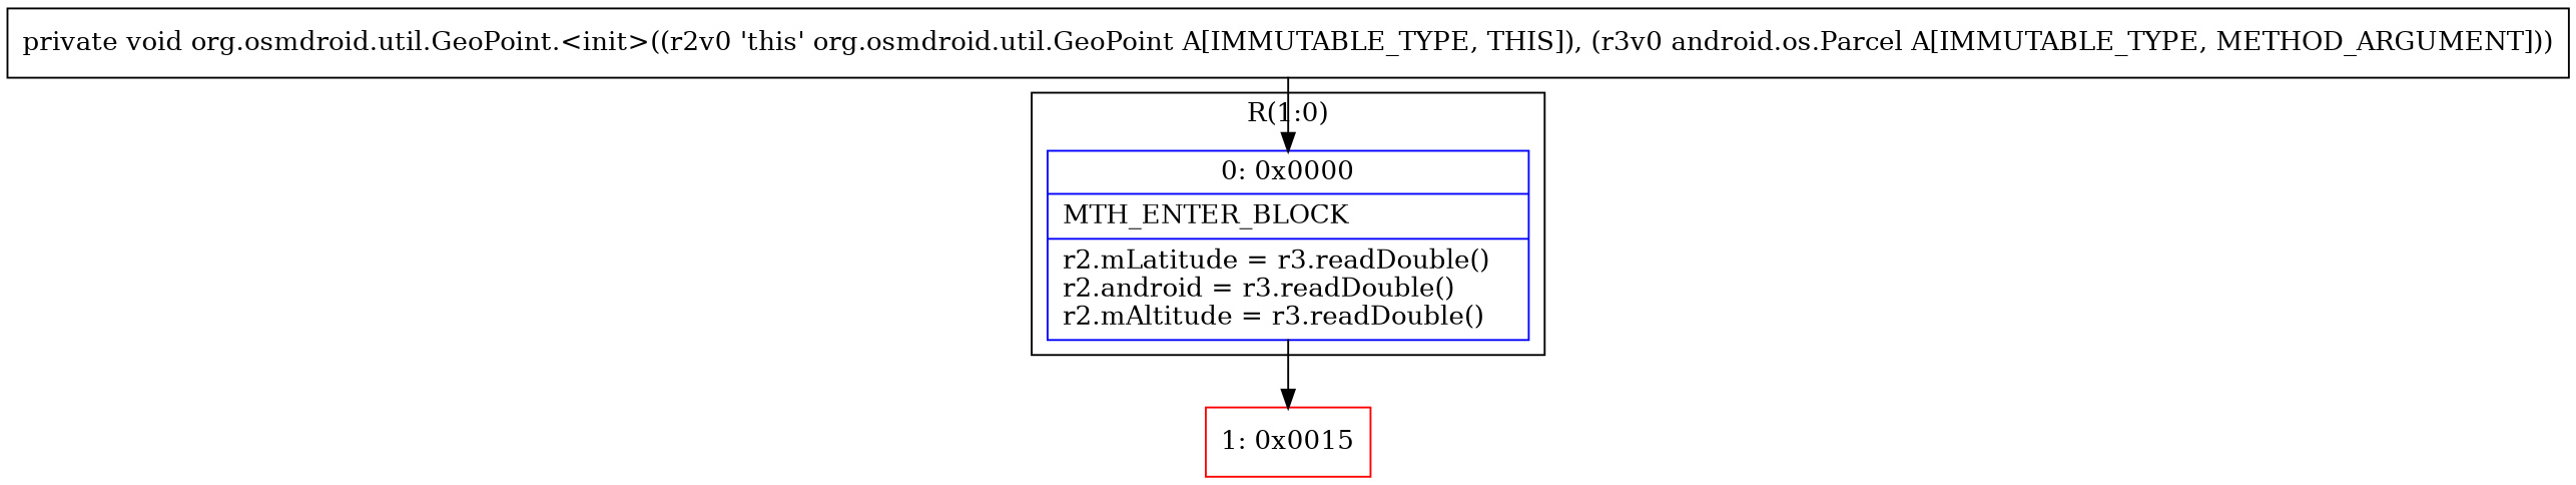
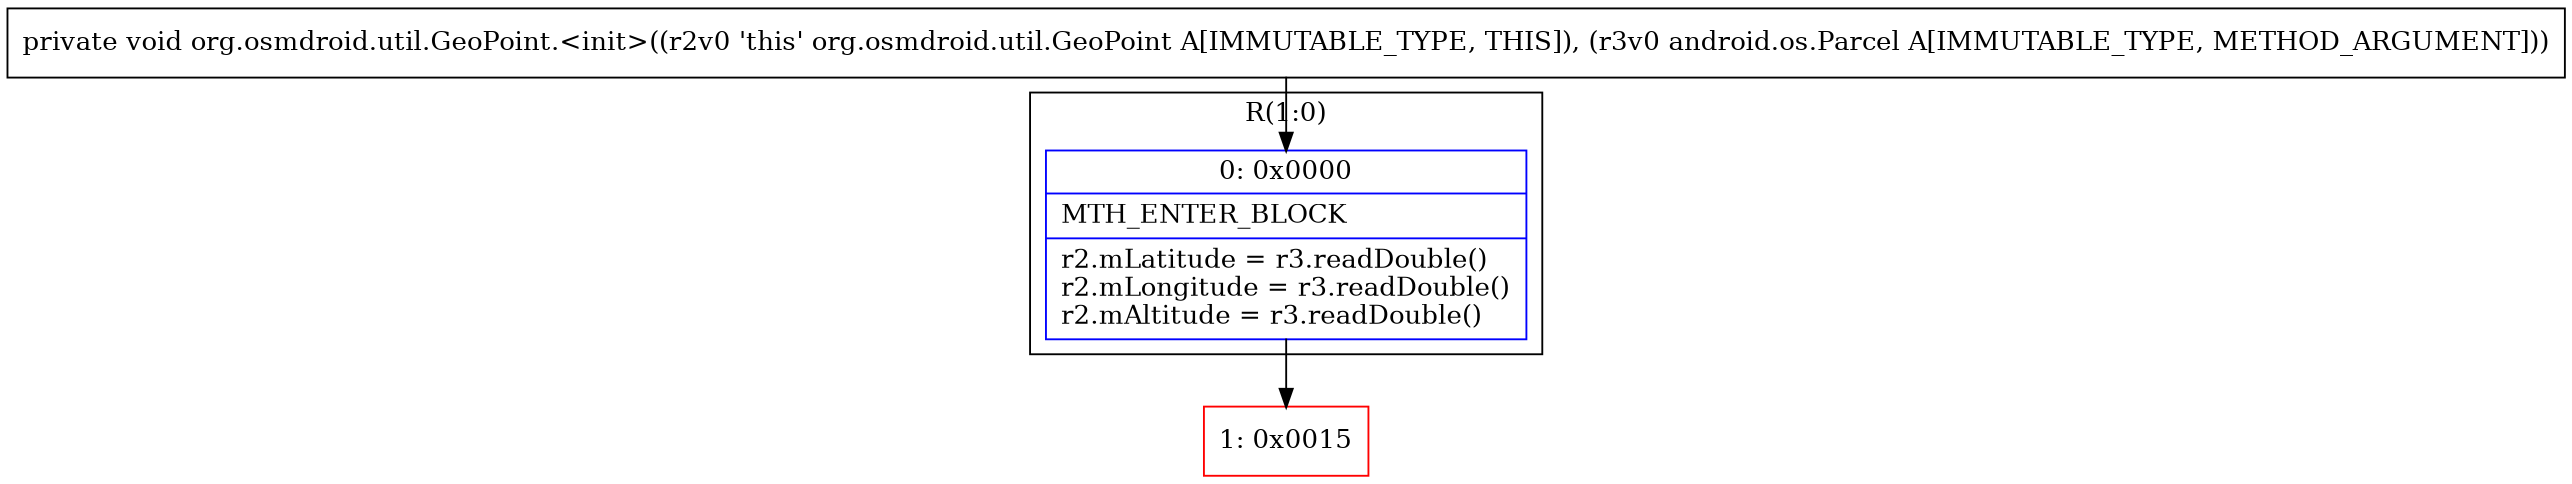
  digraph {
    node [shape=record]
-   n1 [color=blue label="{0\:\ 0x0000|MTH_ENTER_BLOCK\l|r2.mLatitude = r3.readDouble()\lr2.android = r3.readDouble()\lr2.mAltitude = r3.readDouble()\l}"]
+   n1 [color=blue label="{0\:\ 0x0000|MTH_ENTER_BLOCK\l|r2.mLatitude = r3.readDouble()\lr2.mLongitude = r3.readDouble()\lr2.mAltitude = r3.readDouble()\l}"]
    n2 [color=red label="{1\:\ 0x0015}"]
    n3 [label="{private void org.osmdroid.util.GeoPoint.\<init\>((r2v0 'this' org.osmdroid.util.GeoPoint A[IMMUTABLE_TYPE, THIS]), (r3v0 android.os.Parcel A[IMMUTABLE_TYPE, METHOD_ARGUMENT])) }"]
    subgraph cluster_1 {
      label="R(1:0)"
      n1
    }
    n1 -> n2
    n3 -> n1
  }
